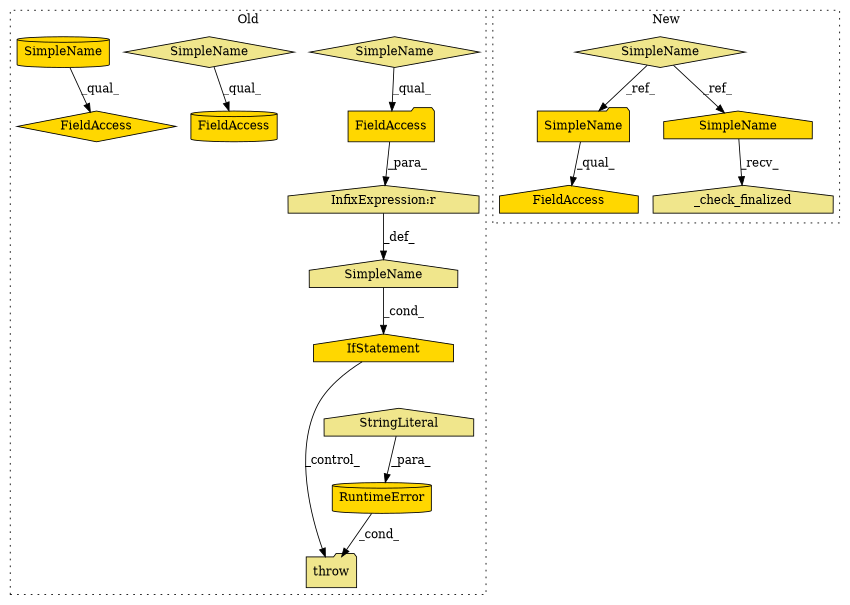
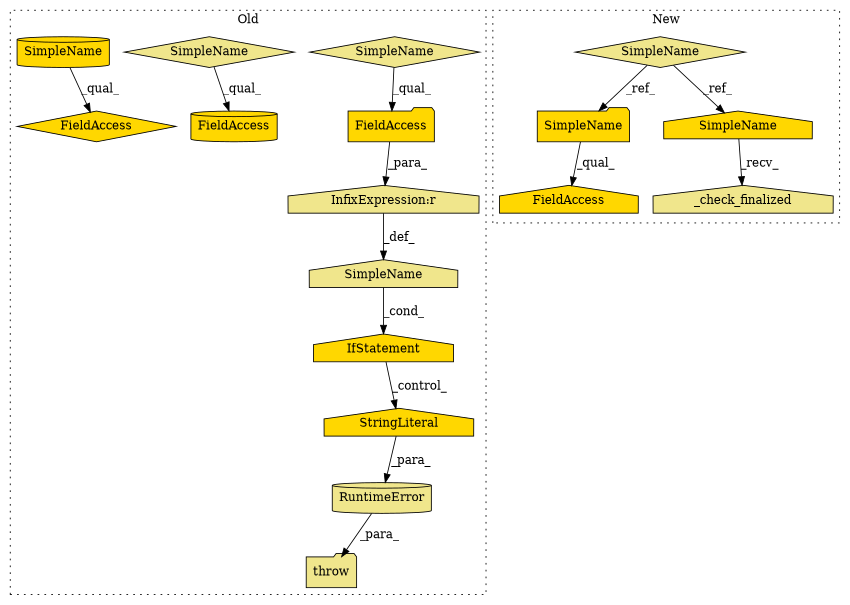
  digraph {
    node [a=42 fillcolor=gold l=4 s=6468 shape=house style=filled]
    n1 [a=53 fillcolor=khaki l=6 label=throw s=6494 shape=folder]
-   n2 [a=32 l="13,1" label=RuntimeError s="6500,6556" shape=cylinder]
+   n2 [a=32 fillcolor=khaki l="13,1" label=RuntimeError s="6500,6556" shape=cylinder]
    n3 [a=27 fillcolor=khaki label="InfixExpression:r" s=6479]
    n4 [fillcolor=khaki label=SimpleName l="" s=""]
-   n5 [a=45 fillcolor=khaki l=43 label=StringLiteral s=6513]
+   n5 [a=45 l=43 label=StringLiteral s=6513]
    n6 [a=22 l=11 label=FieldAccess shape=folder]
    n7 [a=25 l="4,2" label=IfStatement s="6464,6484"]
    n8 [a=22 l=11 label=FieldAccess s=6914 shape=cylinder]
    n9 [a=22 l=10 label=FieldAccess s=6788 shape=diamond]
    n10 [fillcolor=khaki label=SimpleName shape=diamond]
    n11 [fillcolor=khaki label=SimpleName s=6914 shape=diamond]
    n12 [label=SimpleName s=6788 shape=cylinder]
    n13 [a=32 fillcolor=khaki l=18 label=_check_finalized s=8365]
    n14 [fillcolor=khaki label=SimpleName s=8305 shape=diamond]
    n15 [a=22 l=17 label=FieldAccess s=8468]
    n16 [label=SimpleName s=8468 shape=folder]
    n17 [label=SimpleName s=8360]
    subgraph cluster_1 {
      label=Old
      style=dotted
      n1
      n2
      n3
      n4
      n5
      n6
      n7
      n8
      n9
      n10
      n11
      n12
    }
    subgraph cluster_2 {
      label=New
      style=dotted
      n13
      n14
      n15
      n16
      n17
    }
-   n2 -> n1 [label=_cond_]
+   n2 -> n1 [label=_para_]
    n3 -> n4 [label=_def_]
    n4 -> n7 [label=_cond_]
    n5 -> n2 [label=_para_]
    n6 -> n3 [label=_para_]
-   n7 -> n1 [label=_control_]
+   n7 -> n5 [label=_control_]
    n10 -> n6 [label=_qual_]
    n11 -> n8 [label=_qual_]
    n12 -> n9 [label=_qual_]
    n14 -> n16 [label=_ref_]
    n14 -> n17 [label=_ref_]
    n16 -> n15 [label=_qual_]
    n17 -> n13 [label=_recv_]
  }
